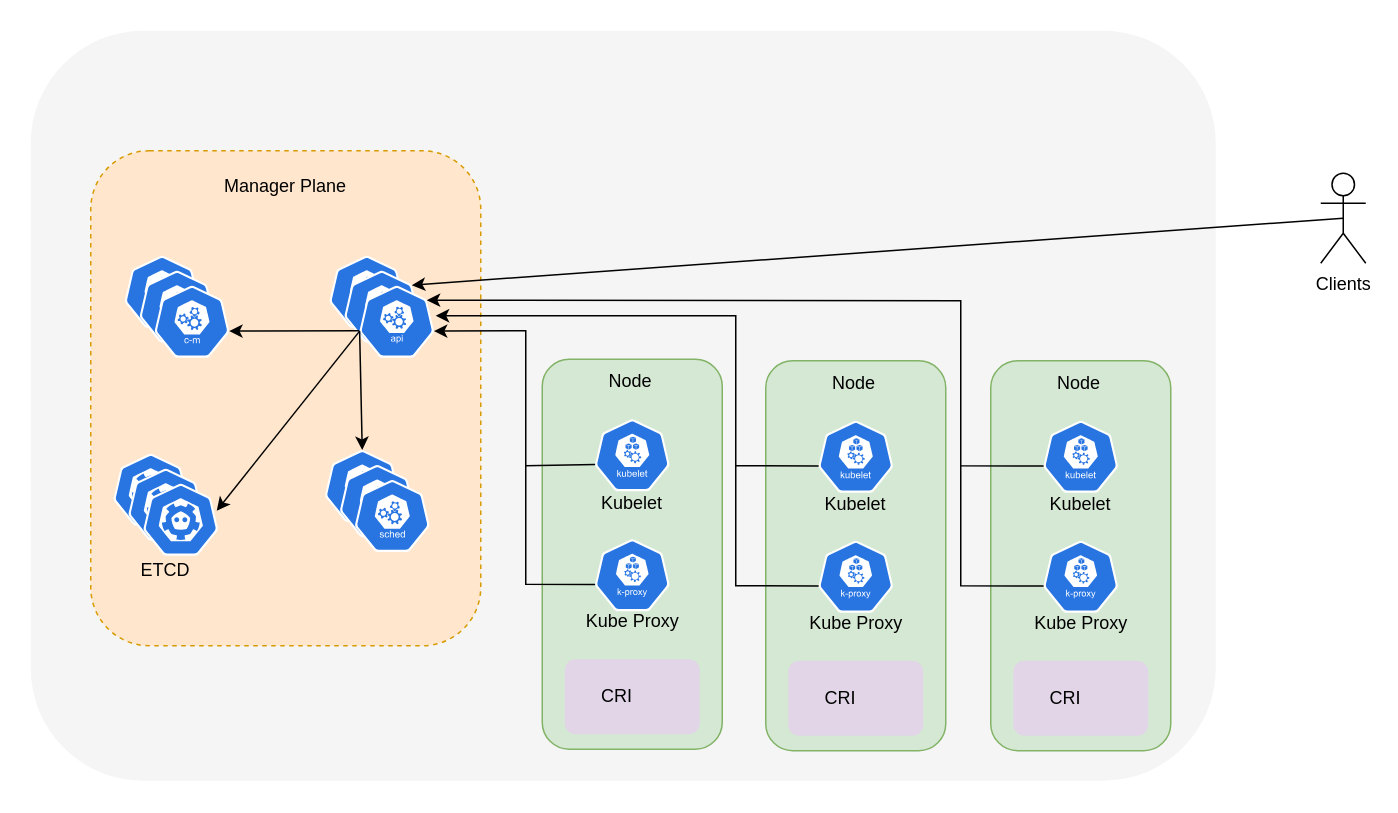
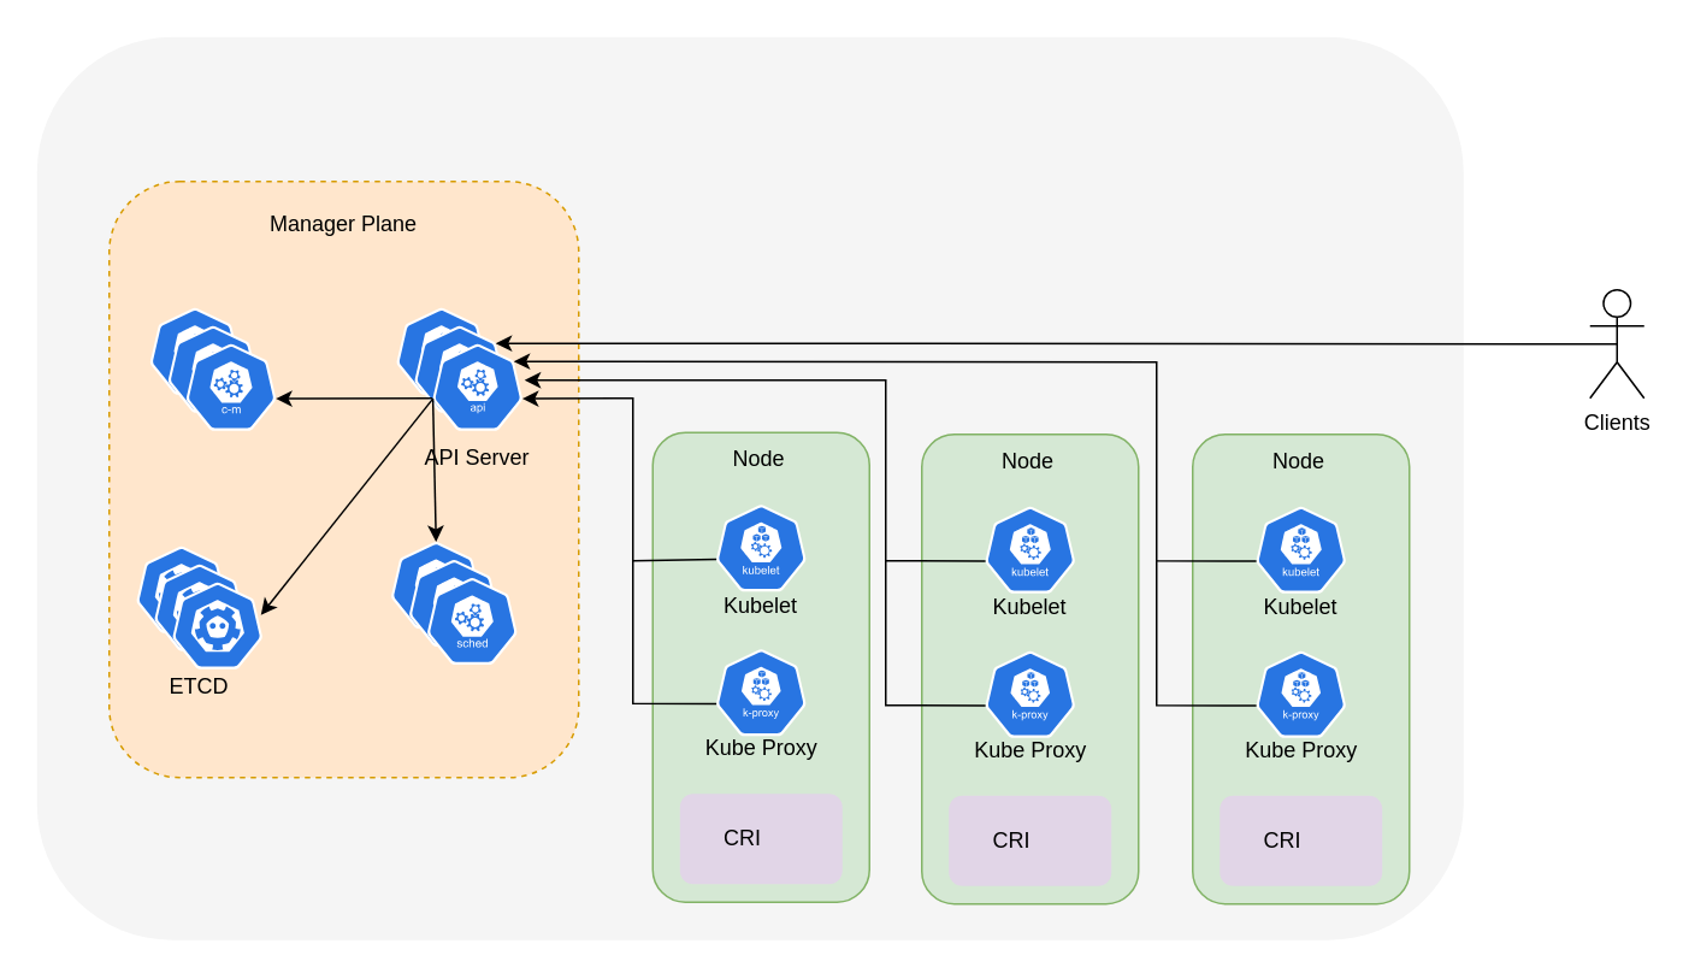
  <mxCell id="0" />
  <mxCell id="1" parent="0" />
  <mxCell id="2" value="" style="rounded=1;whiteSpace=wrap;html=1;fillColor=#f5f5f5;strokeColor=none;fontColor=#333333;" parent="1" vertex="1"><mxGeometry x="20" y="20" width="790" height="500" as="geometry" /></mxCell>
  <mxCell id="3" value="" style="rounded=1;whiteSpace=wrap;html=1;fillColor=#ffe6cc;strokeColor=#d79b00;dashed=1;" parent="1" vertex="1"><mxGeometry x="60" y="100" width="260" height="330" as="geometry" /></mxCell>
  <mxCell id="4" value="Manager Plane" style="text;html=1;strokeColor=none;fillColor=none;align=center;verticalAlign=middle;whiteSpace=wrap;rounded=0;dashed=1;" parent="1" vertex="1"><mxGeometry x="145" y="109" width="90" height="30" as="geometry" /></mxCell>
  <mxCell id="5" value="" style="group" parent="1" vertex="1" connectable="0"><mxGeometry x="219" y="170" width="80" height="98" as="geometry" /></mxCell>
  <mxCell id="6" value="" style="group" parent="5" vertex="1" connectable="0"><mxGeometry width="70" height="68" as="geometry" /></mxCell>
  <mxCell id="7" value="" style="sketch=0;html=1;dashed=0;whitespace=wrap;fillColor=#2875E2;strokeColor=#ffffff;points=[[0.005,0.63,0],[0.1,0.2,0],[0.9,0.2,0],[0.5,0,0],[0.995,0.63,0],[0.72,0.99,0],[0.5,1,0],[0.28,0.99,0]];shape=mxgraph.kubernetes.icon;prIcon=api;rounded=1;" parent="6" vertex="1"><mxGeometry width="50" height="48" as="geometry" /></mxCell>
  <mxCell id="8" value="" style="sketch=0;html=1;dashed=0;whitespace=wrap;fillColor=#2875E2;strokeColor=#ffffff;points=[[0.005,0.63,0],[0.1,0.2,0],[0.9,0.2,0],[0.5,0,0],[0.995,0.63,0],[0.72,0.99,0],[0.5,1,0],[0.28,0.99,0]];shape=mxgraph.kubernetes.icon;prIcon=api;rounded=1;" parent="6" vertex="1"><mxGeometry x="10" y="10" width="50" height="48" as="geometry" /></mxCell>
  <mxCell id="9" value="" style="sketch=0;html=1;dashed=0;whitespace=wrap;fillColor=#2875E2;strokeColor=#ffffff;points=[[0.005,0.63,0],[0.1,0.2,0],[0.9,0.2,0],[0.5,0,0],[0.995,0.63,0],[0.72,0.99,0],[0.5,1,0],[0.28,0.99,0]];shape=mxgraph.kubernetes.icon;prIcon=api;rounded=1;" parent="6" vertex="1"><mxGeometry x="20" y="20" width="50" height="48" as="geometry" /></mxCell>
+ <mxCell id="10" value="API Server" style="text;html=1;strokeColor=none;fillColor=none;align=center;verticalAlign=middle;whiteSpace=wrap;rounded=0;dashed=1;" parent="5" vertex="1"><mxGeometry x="10" y="68" width="70" height="30" as="geometry" /></mxCell>
  <mxCell id="11" value="" style="group" parent="1" vertex="1" connectable="0"><mxGeometry x="60" y="170" width="115" height="98" as="geometry" /></mxCell>
  <mxCell id="12" value="" style="sketch=0;html=1;dashed=0;whitespace=wrap;fillColor=#2875E2;strokeColor=#ffffff;points=[[0.005,0.63,0],[0.1,0.2,0],[0.9,0.2,0],[0.5,0,0],[0.995,0.63,0],[0.72,0.99,0],[0.5,1,0],[0.28,0.99,0]];shape=mxgraph.kubernetes.icon;prIcon=c_m;rounded=1;" parent="11" vertex="1"><mxGeometry x="22.5" width="50" height="48" as="geometry" /></mxCell>
  <mxCell id="13" value="" style="sketch=0;html=1;dashed=0;whitespace=wrap;fillColor=#2875E2;strokeColor=#ffffff;points=[[0.005,0.63,0],[0.1,0.2,0],[0.9,0.2,0],[0.5,0,0],[0.995,0.63,0],[0.72,0.99,0],[0.5,1,0],[0.28,0.99,0]];shape=mxgraph.kubernetes.icon;prIcon=c_m;rounded=1;" parent="11" vertex="1"><mxGeometry x="32.5" y="10" width="50" height="48" as="geometry" /></mxCell>
  <mxCell id="14" value="" style="sketch=0;html=1;dashed=0;whitespace=wrap;fillColor=#2875E2;strokeColor=#ffffff;points=[[0.005,0.63,0],[0.1,0.2,0],[0.9,0.2,0],[0.5,0,0],[0.995,0.63,0],[0.72,0.99,0],[0.5,1,0],[0.28,0.99,0]];shape=mxgraph.kubernetes.icon;prIcon=c_m;rounded=1;" parent="11" vertex="1"><mxGeometry x="42.5" y="20" width="50" height="48" as="geometry" /></mxCell>
  <mxCell id="15" value="" style="group" parent="1" vertex="1" connectable="0"><mxGeometry x="75" y="302" width="70" height="93" as="geometry" /></mxCell>
  <mxCell id="16" value="" style="sketch=0;html=1;dashed=0;whitespace=wrap;fillColor=#2875E2;strokeColor=#ffffff;points=[[0.005,0.63,0],[0.1,0.2,0],[0.9,0.2,0],[0.5,0,0],[0.995,0.63,0],[0.72,0.99,0],[0.5,1,0],[0.28,0.99,0]];shape=mxgraph.kubernetes.icon;prIcon=etcd;rounded=1;" parent="15" vertex="1"><mxGeometry width="50" height="48" as="geometry" /></mxCell>
  <mxCell id="17" value="" style="sketch=0;html=1;dashed=0;whitespace=wrap;fillColor=#2875E2;strokeColor=#ffffff;points=[[0.005,0.63,0],[0.1,0.2,0],[0.9,0.2,0],[0.5,0,0],[0.995,0.63,0],[0.72,0.99,0],[0.5,1,0],[0.28,0.99,0]];shape=mxgraph.kubernetes.icon;prIcon=etcd;rounded=1;" parent="15" vertex="1"><mxGeometry x="10" y="10" width="50" height="48" as="geometry" /></mxCell>
  <mxCell id="18" value="" style="sketch=0;html=1;dashed=0;whitespace=wrap;fillColor=#2875E2;strokeColor=#ffffff;points=[[0.005,0.63,0],[0.1,0.2,0],[0.9,0.2,0],[0.5,0,0],[0.995,0.63,0],[0.72,0.99,0],[0.5,1,0],[0.28,0.99,0]];shape=mxgraph.kubernetes.icon;prIcon=etcd;rounded=1;" parent="15" vertex="1"><mxGeometry x="20" y="20" width="50" height="48" as="geometry" /></mxCell>
  <mxCell id="19" value="ETCD" style="text;html=1;strokeColor=none;fillColor=none;align=center;verticalAlign=middle;whiteSpace=wrap;rounded=0;dashed=1;" parent="15" vertex="1"><mxGeometry x="5" y="63" width="60" height="30" as="geometry" /></mxCell>
  <mxCell id="20" value="" style="group" parent="1" vertex="1" connectable="0"><mxGeometry x="216" y="299.5" width="70" height="98" as="geometry" /></mxCell>
  <mxCell id="21" value="" style="sketch=0;html=1;dashed=0;whitespace=wrap;fillColor=#2875E2;strokeColor=#ffffff;points=[[0.005,0.63,0],[0.1,0.2,0],[0.9,0.2,0],[0.5,0,0],[0.995,0.63,0],[0.72,0.99,0],[0.5,1,0],[0.28,0.99,0]];shape=mxgraph.kubernetes.icon;prIcon=sched;rounded=1;" parent="20" vertex="1"><mxGeometry width="50" height="48" as="geometry" /></mxCell>
  <mxCell id="22" value="" style="sketch=0;html=1;dashed=0;whitespace=wrap;fillColor=#2875E2;strokeColor=#ffffff;points=[[0.005,0.63,0],[0.1,0.2,0],[0.9,0.2,0],[0.5,0,0],[0.995,0.63,0],[0.72,0.99,0],[0.5,1,0],[0.28,0.99,0]];shape=mxgraph.kubernetes.icon;prIcon=sched;rounded=1;" parent="20" vertex="1"><mxGeometry x="10" y="10" width="50" height="48" as="geometry" /></mxCell>
  <mxCell id="23" value="" style="sketch=0;html=1;dashed=0;whitespace=wrap;fillColor=#2875E2;strokeColor=#ffffff;points=[[0.005,0.63,0],[0.1,0.2,0],[0.9,0.2,0],[0.5,0,0],[0.995,0.63,0],[0.72,0.99,0],[0.5,1,0],[0.28,0.99,0]];shape=mxgraph.kubernetes.icon;prIcon=sched;rounded=1;" parent="20" vertex="1"><mxGeometry x="20" y="20" width="50" height="48" as="geometry" /></mxCell>
  <mxCell id="24" value="" style="endArrow=classic;html=1;rounded=0;exitX=0.005;exitY=0.63;exitDx=0;exitDy=0;exitPerimeter=0;entryX=0.98;entryY=0.375;entryDx=0;entryDy=0;entryPerimeter=0;" parent="1" source="9" target="18" edge="1"><mxGeometry width="50" height="50" relative="1" as="geometry"><mxPoint x="50" y="590" as="sourcePoint" /><mxPoint x="100" y="540" as="targetPoint" /></mxGeometry></mxCell>
  <mxCell id="25" value="" style="endArrow=classic;html=1;rounded=0;exitX=0.2;exitY=0.833;exitDx=0;exitDy=0;exitPerimeter=0;entryX=0.995;entryY=0.63;entryDx=0;entryDy=0;entryPerimeter=0;" parent="1" source="8" target="14" edge="1"><mxGeometry width="50" height="50" relative="1" as="geometry"><mxPoint x="150" y="560" as="sourcePoint" /><mxPoint x="200" y="510" as="targetPoint" /></mxGeometry></mxCell>
  <mxCell id="26" value="" style="endArrow=classic;html=1;rounded=0;exitX=0.005;exitY=0.63;exitDx=0;exitDy=0;exitPerimeter=0;entryX=0.5;entryY=0;entryDx=0;entryDy=0;entryPerimeter=0;" parent="1" source="9" target="21" edge="1"><mxGeometry width="50" height="50" relative="1" as="geometry"><mxPoint x="420" y="600" as="sourcePoint" /><mxPoint x="470" y="550" as="targetPoint" /></mxGeometry></mxCell>
  <mxCell id="27" value="" style="group" parent="1" vertex="1" connectable="0"><mxGeometry x="361" y="239" width="120" height="260" as="geometry" /></mxCell>
  <mxCell id="28" value="" style="rounded=1;whiteSpace=wrap;html=1;fillColor=#d5e8d4;strokeColor=#82b366;" parent="27" vertex="1"><mxGeometry width="120" height="260" as="geometry" /></mxCell>
  <mxCell id="29" value="" style="sketch=0;html=1;dashed=0;whitespace=wrap;fillColor=#2875E2;strokeColor=#ffffff;points=[[0.005,0.63,0],[0.1,0.2,0],[0.9,0.2,0],[0.5,0,0],[0.995,0.63,0],[0.72,0.99,0],[0.5,1,0],[0.28,0.99,0]];shape=mxgraph.kubernetes.icon;prIcon=kubelet;rounded=1;" parent="27" vertex="1"><mxGeometry x="35" y="40" width="50" height="48" as="geometry" /></mxCell>
  <mxCell id="30" value="" style="sketch=0;html=1;dashed=0;whitespace=wrap;fillColor=#2875E2;strokeColor=#ffffff;points=[[0.005,0.63,0],[0.1,0.2,0],[0.9,0.2,0],[0.5,0,0],[0.995,0.63,0],[0.72,0.99,0],[0.5,1,0],[0.28,0.99,0]];shape=mxgraph.kubernetes.icon;prIcon=k_proxy;rounded=1;" parent="27" vertex="1"><mxGeometry x="35" y="120" width="50" height="48" as="geometry" /></mxCell>
  <mxCell id="31" value="Kubelet" style="text;html=1;strokeColor=none;fillColor=none;align=center;verticalAlign=middle;whiteSpace=wrap;rounded=0;" parent="27" vertex="1"><mxGeometry x="30" y="81" width="60" height="30" as="geometry" /></mxCell>
  <mxCell id="32" value="Kube Proxy" style="text;html=1;strokeColor=none;fillColor=none;align=center;verticalAlign=middle;whiteSpace=wrap;rounded=0;" parent="27" vertex="1"><mxGeometry x="25.5" y="160" width="69" height="30" as="geometry" /></mxCell>
  <mxCell id="33" value="CRI&amp;nbsp; &amp;nbsp; &amp;nbsp;&amp;nbsp;" style="rounded=1;whiteSpace=wrap;html=1;fillColor=#e1d5e7;strokeColor=none;" parent="27" vertex="1"><mxGeometry x="15" y="200" width="90" height="50" as="geometry" /></mxCell>
  <mxCell id="34" value="" style="shape=image;html=1;verticalAlign=top;verticalLabelPosition=bottom;labelBackgroundColor=#ffffff;imageAspect=0;aspect=fixed;image=https://cdn1.iconfinder.com/data/icons/unicons-line-vol-3/24/docker-128.png;rounded=1;" parent="27" vertex="1"><mxGeometry x="67" y="206" width="38" height="38" as="geometry" /></mxCell>
  <mxCell id="35" value="Node" style="text;html=1;strokeColor=none;fillColor=none;align=center;verticalAlign=middle;whiteSpace=wrap;rounded=0;" parent="27" vertex="1"><mxGeometry x="29" width="60" height="30" as="geometry" /></mxCell>
  <mxCell id="36" value="" style="group" parent="1" vertex="1" connectable="0"><mxGeometry x="510" y="240" width="120" height="260" as="geometry" /></mxCell>
  <mxCell id="37" value="" style="rounded=1;whiteSpace=wrap;html=1;fillColor=#d5e8d4;strokeColor=#82b366;" parent="36" vertex="1"><mxGeometry width="120" height="260" as="geometry" /></mxCell>
  <mxCell id="38" value="" style="sketch=0;html=1;dashed=0;whitespace=wrap;fillColor=#2875E2;strokeColor=#ffffff;points=[[0.005,0.63,0],[0.1,0.2,0],[0.9,0.2,0],[0.5,0,0],[0.995,0.63,0],[0.72,0.99,0],[0.5,1,0],[0.28,0.99,0]];shape=mxgraph.kubernetes.icon;prIcon=kubelet;rounded=1;" parent="36" vertex="1"><mxGeometry x="35" y="40" width="50" height="48" as="geometry" /></mxCell>
  <mxCell id="39" value="" style="sketch=0;html=1;dashed=0;whitespace=wrap;fillColor=#2875E2;strokeColor=#ffffff;points=[[0.005,0.63,0],[0.1,0.2,0],[0.9,0.2,0],[0.5,0,0],[0.995,0.63,0],[0.72,0.99,0],[0.5,1,0],[0.28,0.99,0]];shape=mxgraph.kubernetes.icon;prIcon=k_proxy;rounded=1;" parent="36" vertex="1"><mxGeometry x="35" y="120" width="50" height="48" as="geometry" /></mxCell>
  <mxCell id="40" value="Kubelet" style="text;html=1;strokeColor=none;fillColor=none;align=center;verticalAlign=middle;whiteSpace=wrap;rounded=0;" parent="36" vertex="1"><mxGeometry x="30" y="81" width="60" height="30" as="geometry" /></mxCell>
  <mxCell id="41" value="Kube Proxy" style="text;html=1;strokeColor=none;fillColor=none;align=center;verticalAlign=middle;whiteSpace=wrap;rounded=0;" parent="36" vertex="1"><mxGeometry x="25.5" y="160" width="69" height="30" as="geometry" /></mxCell>
  <mxCell id="42" value="CRI&amp;nbsp; &amp;nbsp; &amp;nbsp;&amp;nbsp;" style="rounded=1;whiteSpace=wrap;html=1;fillColor=#e1d5e7;strokeColor=none;" parent="36" vertex="1"><mxGeometry x="15" y="200" width="90" height="50" as="geometry" /></mxCell>
  <mxCell id="43" value="" style="shape=image;html=1;verticalAlign=top;verticalLabelPosition=bottom;labelBackgroundColor=#ffffff;imageAspect=0;aspect=fixed;image=https://cdn1.iconfinder.com/data/icons/unicons-line-vol-3/24/docker-128.png;rounded=1;" parent="36" vertex="1"><mxGeometry x="67" y="206" width="38" height="38" as="geometry" /></mxCell>
  <mxCell id="44" value="Node" style="text;html=1;strokeColor=none;fillColor=none;align=center;verticalAlign=middle;whiteSpace=wrap;rounded=0;" parent="36" vertex="1"><mxGeometry x="29" width="60" height="30" as="geometry" /></mxCell>
  <mxCell id="45" value="" style="group" parent="1" vertex="1" connectable="0"><mxGeometry x="660" y="240" width="120" height="260" as="geometry" /></mxCell>
  <mxCell id="46" value="" style="rounded=1;whiteSpace=wrap;html=1;fillColor=#d5e8d4;strokeColor=#82b366;" parent="45" vertex="1"><mxGeometry width="120" height="260" as="geometry" /></mxCell>
  <mxCell id="47" value="" style="sketch=0;html=1;dashed=0;whitespace=wrap;fillColor=#2875E2;strokeColor=#ffffff;points=[[0.005,0.63,0],[0.1,0.2,0],[0.9,0.2,0],[0.5,0,0],[0.995,0.63,0],[0.72,0.99,0],[0.5,1,0],[0.28,0.99,0]];shape=mxgraph.kubernetes.icon;prIcon=kubelet;rounded=1;" parent="45" vertex="1"><mxGeometry x="35" y="40" width="50" height="48" as="geometry" /></mxCell>
  <mxCell id="48" value="" style="sketch=0;html=1;dashed=0;whitespace=wrap;fillColor=#2875E2;strokeColor=#ffffff;points=[[0.005,0.63,0],[0.1,0.2,0],[0.9,0.2,0],[0.5,0,0],[0.995,0.63,0],[0.72,0.99,0],[0.5,1,0],[0.28,0.99,0]];shape=mxgraph.kubernetes.icon;prIcon=k_proxy;rounded=1;" parent="45" vertex="1"><mxGeometry x="35" y="120" width="50" height="48" as="geometry" /></mxCell>
  <mxCell id="49" value="Kubelet" style="text;html=1;strokeColor=none;fillColor=none;align=center;verticalAlign=middle;whiteSpace=wrap;rounded=0;" parent="45" vertex="1"><mxGeometry x="30" y="81" width="60" height="30" as="geometry" /></mxCell>
  <mxCell id="50" value="Kube Proxy" style="text;html=1;strokeColor=none;fillColor=none;align=center;verticalAlign=middle;whiteSpace=wrap;rounded=0;" parent="45" vertex="1"><mxGeometry x="25.5" y="160" width="69" height="30" as="geometry" /></mxCell>
  <mxCell id="51" value="CRI&amp;nbsp; &amp;nbsp; &amp;nbsp;&amp;nbsp;" style="rounded=1;whiteSpace=wrap;html=1;fillColor=#e1d5e7;strokeColor=none;" parent="45" vertex="1"><mxGeometry x="15" y="200" width="90" height="50" as="geometry" /></mxCell>
  <mxCell id="52" value="" style="shape=image;html=1;verticalAlign=top;verticalLabelPosition=bottom;labelBackgroundColor=#ffffff;imageAspect=0;aspect=fixed;image=https://cdn1.iconfinder.com/data/icons/unicons-line-vol-3/24/docker-128.png;rounded=1;" parent="45" vertex="1"><mxGeometry x="67" y="206" width="38" height="38" as="geometry" /></mxCell>
  <mxCell id="53" value="Node" style="text;html=1;strokeColor=none;fillColor=none;align=center;verticalAlign=middle;whiteSpace=wrap;rounded=0;" parent="45" vertex="1"><mxGeometry x="29" width="60" height="30" as="geometry" /></mxCell>
  <mxCell id="54" value="" style="endArrow=classic;html=1;rounded=0;entryX=0.995;entryY=0.63;entryDx=0;entryDy=0;entryPerimeter=0;exitX=0.005;exitY=0.63;exitDx=0;exitDy=0;exitPerimeter=0;" parent="1" source="29" target="9" edge="1"><mxGeometry width="50" height="50" relative="1" as="geometry"><mxPoint x="410" y="650" as="sourcePoint" /><mxPoint x="460" y="600" as="targetPoint" /><Array as="points"><mxPoint x="350" y="310" /><mxPoint x="350" y="220" /></Array></mxGeometry></mxCell>
  <mxCell id="55" value="" style="endArrow=none;html=1;rounded=0;exitX=0.005;exitY=0.63;exitDx=0;exitDy=0;exitPerimeter=0;" parent="1" source="30" edge="1"><mxGeometry width="50" height="50" relative="1" as="geometry"><mxPoint x="350" y="640" as="sourcePoint" /><mxPoint x="350" y="310" as="targetPoint" /><Array as="points"><mxPoint x="350" y="389" /></Array></mxGeometry></mxCell>
  <mxCell id="56" value="" style="endArrow=classic;html=1;rounded=0;entryX=1.02;entryY=0.417;entryDx=0;entryDy=0;entryPerimeter=0;exitX=0.005;exitY=0.63;exitDx=0;exitDy=0;exitPerimeter=0;" parent="1" source="38" target="9" edge="1"><mxGeometry width="50" height="50" relative="1" as="geometry"><mxPoint x="550" y="610" as="sourcePoint" /><mxPoint x="600" y="560" as="targetPoint" /><Array as="points"><mxPoint x="490" y="310" /><mxPoint x="490" y="210" /></Array></mxGeometry></mxCell>
  <mxCell id="57" value="" style="endArrow=classic;html=1;rounded=0;entryX=0.9;entryY=0.2;entryDx=0;entryDy=0;entryPerimeter=0;exitX=0.005;exitY=0.63;exitDx=0;exitDy=0;exitPerimeter=0;" parent="1" source="47" target="9" edge="1"><mxGeometry width="50" height="50" relative="1" as="geometry"><mxPoint x="540" y="640" as="sourcePoint" /><mxPoint x="590" y="590" as="targetPoint" /><Array as="points"><mxPoint x="640" y="310" /><mxPoint x="640" y="200" /></Array></mxGeometry></mxCell>
  <mxCell id="58" value="" style="endArrow=none;html=1;rounded=0;entryX=0.005;entryY=0.63;entryDx=0;entryDy=0;entryPerimeter=0;" parent="1" target="39" edge="1"><mxGeometry width="50" height="50" relative="1" as="geometry"><mxPoint x="490" y="310" as="sourcePoint" /><mxPoint x="580" y="560" as="targetPoint" /><Array as="points"><mxPoint x="490" y="390" /></Array></mxGeometry></mxCell>
  <mxCell id="59" value="" style="endArrow=none;html=1;rounded=0;exitX=0.005;exitY=0.63;exitDx=0;exitDy=0;exitPerimeter=0;" parent="1" source="48" edge="1"><mxGeometry width="50" height="50" relative="1" as="geometry"><mxPoint x="720" y="610" as="sourcePoint" /><mxPoint x="640" y="310" as="targetPoint" /><Array as="points"><mxPoint x="640" y="390" /></Array></mxGeometry></mxCell>
  <mxCell id="60" value="" style="endArrow=classic;html=1;rounded=0;exitX=0.5;exitY=0.5;exitDx=0;exitDy=0;exitPerimeter=0;entryX=0.9;entryY=0.2;entryDx=0;entryDy=0;entryPerimeter=0;" parent="1" source="61" target="8" edge="1"><mxGeometry width="50" height="50" relative="1" as="geometry"><mxPoint x="1000" y="349.5" as="sourcePoint" /><mxPoint x="1050" y="299.5" as="targetPoint" /></mxGeometry></mxCell>
- <mxCell id="61" value="Clients" style="shape=umlActor;verticalLabelPosition=bottom;verticalAlign=top;html=1;outlineConnect=0;rounded=1;" parent="1" vertex="1"><mxGeometry x="880" y="115" width="30" height="60" as="geometry" /></mxCell>
+ <mxCell id="61" value="Clients" style="shape=umlActor;verticalLabelPosition=bottom;verticalAlign=top;html=1;outlineConnect=0;rounded=1;" parent="1" vertex="1"><mxGeometry x="880" y="160" width="30" height="60" as="geometry" /></mxCell>
